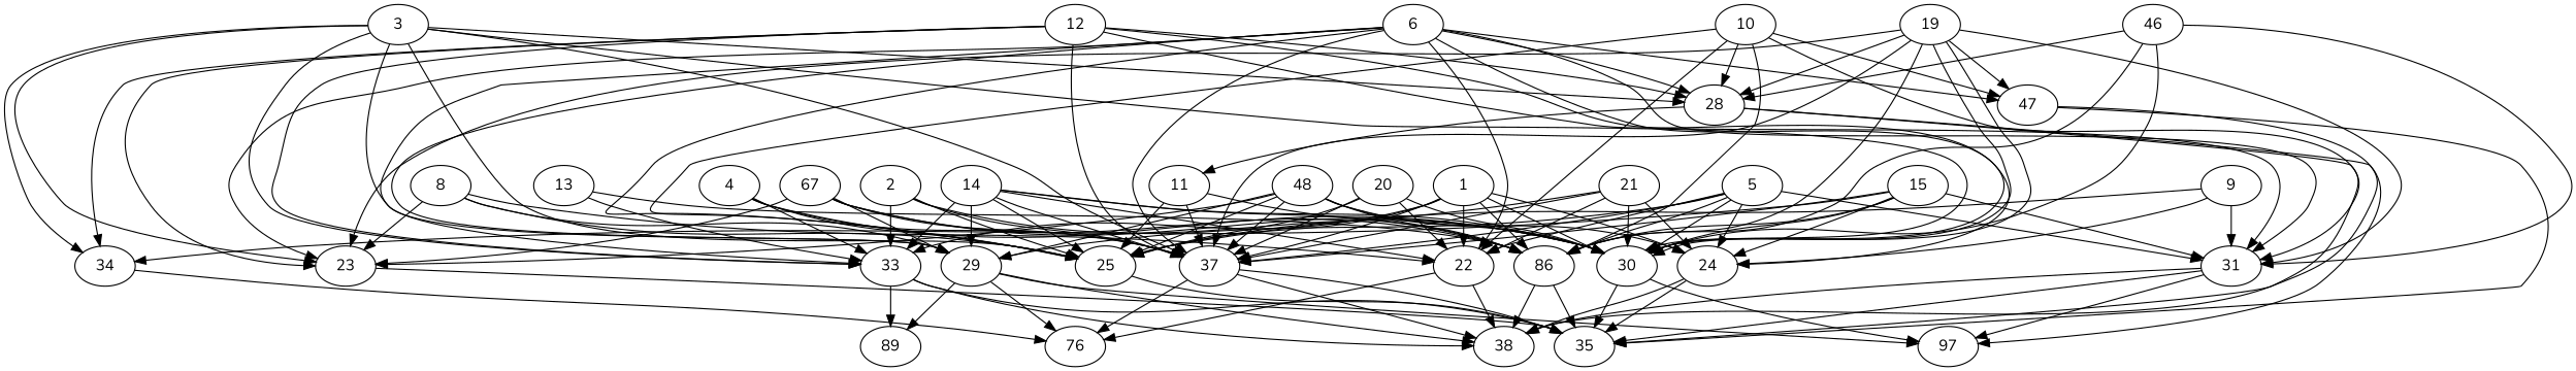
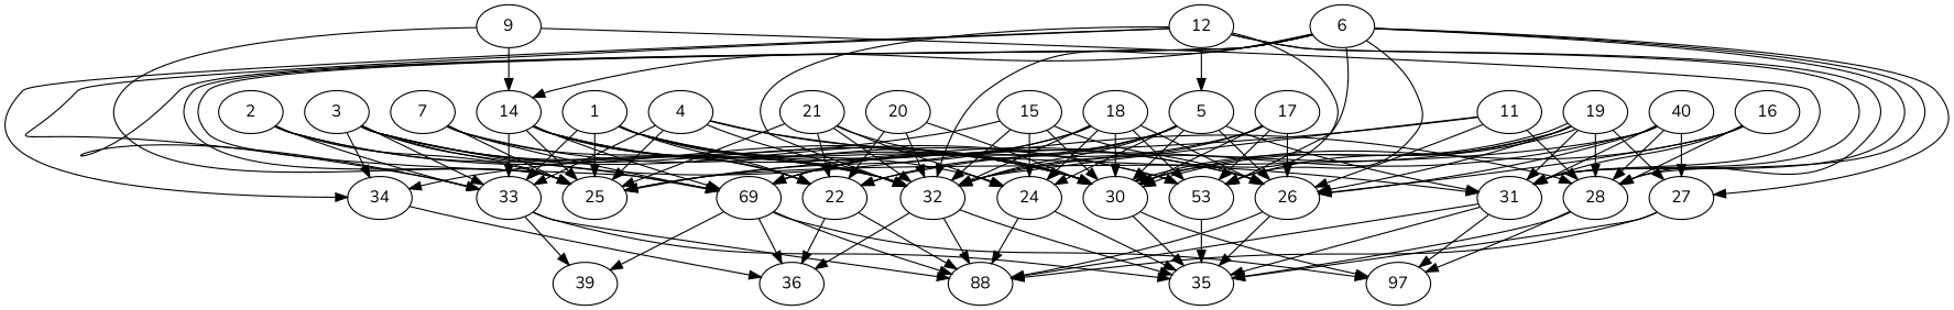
  digraph {
    fontname=Nunito
    node [alpha=0.04 fontname=Nunito]
    edge [fontname=Nunito]
    1 [alpha=0.17 expect_size=12195388117559470456832]
    22 [expect_size=2185034251089846730752]
    24 [alpha=0.01 expect_size=586881080379723776]
    25 [alpha=0.01 expect_size=631877136134054144]
-   26 [alpha=0.05 expect_size=12278700350022572 label=86]
+   26 [alpha=0.05 expect_size=12278700350022572]
    30 [alpha=0.07 expect_size=33946213023260644]
-   32 [alpha=0.01 expect_size=3634925696624187408384 label=37]
+   32 [alpha=0.01 expect_size=3634925696624187408384]
    33 [expect_size=4493937656018568704]
-   36 [alpha=0.03 expect_size=36051483383703072 label=76]
-   38 [alpha=0.10 expect_size=749560716751353856]
+   36 [alpha=0.03 expect_size=36051483383703072]
+   38 [alpha=0.10 expect_size=749560716751353856 label=88]
    35 [alpha=0.07 expect_size=17326440079768126]
    n12 [alpha=0.11 expect_size=56264507957720824 label=97]
-   39 [alpha=0.18 expect_size=2096747300796659400704 label=89]
+   39 [alpha=0.18 expect_size=2096747300796659400704]
    2 [alpha=0.01 expect_size=1299257097223040]
    3 [alpha=0.08 expect_size=18115154241308567011328]
-   23 [alpha=0.15 expect_size=1427856316737384448]
+   23 [alpha=0.15 expect_size=1427856316737384448 label=53]
    28 [alpha=0.13 expect_size=120611464806023168]
-   29 [alpha=0.20 expect_size=61160562332780696]
+   29 [alpha=0.20 expect_size=61160562332780696 label=69]
    34 [alpha=0.11 expect_size=3553118658756608000000]
    4 [alpha=0.14 expect_size=132364694394077008]
    31 [alpha=0.09 expect_size=326862966005293184]
    5 [alpha=0.20 expect_size=63903306085229456]
    6 [alpha=0.17 expect_size=241349030952216448]
-   27 [alpha=0.02 expect_size=107703056562774867968 label=47]
-   7 [expect_size=28749200155671740 label=8]
+   27 [alpha=0.02 expect_size=107703056562774867968]
+   7 [expect_size=28749200155671740]
    9 [alpha=0.00 expect_size=16420202503973900386304]
-   10 [alpha=0.17 expect_size=5245601871049503744]
+   10 [alpha=0.17 expect_size=5245601871049503744 label=40]
    11 [alpha=0.19 expect_size=210414653464275200]
    12 [alpha=0.08 expect_size=1557439447833495207936]
-   13 [alpha=0.11 expect_size=42429363767066944]
    14 [expect_size=79756784532201760]
    15 [alpha=0.14 expect_size=2933762014283852800]
-   16 [alpha=0.03 expect_size=3416114968180047 label=46]
-   17 [alpha=0.14 expect_size=47255894587510248 label=67]
-   18 [alpha=0.09 expect_size=1530536069148355584 label=48]
+   16 [alpha=0.03 expect_size=3416114968180047]
+   17 [alpha=0.14 expect_size=47255894587510248]
+   18 [alpha=0.09 expect_size=1530536069148355584]
    19 [alpha=0.08 expect_size=5082239063751818]
    20 [alpha=0.08 expect_size=1330795884105625]
    21 [alpha=0.12 expect_size=43569609930598288]
    1 -> 22
    1 -> 24
    1 -> 25
    1 -> 26
    1 -> 30
    1 -> 32
    1 -> 33
    22 -> 36
    22 -> 38
    24 -> 38
    24 -> 35
-   25 -> 35
    26 -> 38
    26 -> 35
    30 -> 35
    30 -> n12
    32 -> 36
    32 -> 38
    32 -> 35
    33 -> 38
    33 -> 35
    33 -> 39
    2 -> 25
    2 -> 30
    2 -> 32
    2 -> 33
    3 -> 25
    3 -> 30
    3 -> 32
    3 -> 33
    3 -> 23
    3 -> 28
    3 -> 29
    3 -> 34
    23 -> 35
    28 -> 35
    28 -> n12
    29 -> 36
    29 -> 38
    29 -> n12
    29 -> 39
    34 -> 36
    4 -> 25
    4 -> 30
    4 -> 32
    4 -> 33
-   15 -> 31
+   4 -> 31
    31 -> 38
    31 -> 35
    31 -> n12
    5 -> 22
    5 -> 24
    5 -> 26
    5 -> 30
    5 -> 32
    5 -> 29
    5 -> 31
-   6 -> 22
+   6 -> 14
    6 -> 25
    6 -> 30
    6 -> 32
    6 -> 33
    6 -> 23
    6 -> 28
    6 -> 29
    6 -> 31
    6 -> 27
    27 -> 38
    27 -> 35
    7 -> 22
    7 -> 25
    7 -> 23
    7 -> 29
-   9 -> 24
+   9 -> 14
    9 -> 25
    9 -> 31
    10 -> 22
    10 -> 25
    10 -> 26
    10 -> 28
    10 -> 31
    10 -> 27
    11 -> 25
    11 -> 26
    11 -> 32
-   28 -> 11
-   12 -> 24
+   11 -> 28
+   12 -> 5
    12 -> 32
    12 -> 33
    12 -> 23
    12 -> 28
    12 -> 34
    12 -> 31
-   13 -> 26
-   13 -> 33
    14 -> 22
    14 -> 25
    14 -> 26
    14 -> 30
    14 -> 32
    14 -> 33
    14 -> 29
    15 -> 24
    15 -> 26
    15 -> 30
    15 -> 32
    15 -> 34
    16 -> 26
    16 -> 30
    16 -> 28
    16 -> 31
    17 -> 26
    17 -> 30
    17 -> 32
    17 -> 23
    17 -> 29
    18 -> 24
    18 -> 25
    18 -> 26
    18 -> 30
    18 -> 32
    18 -> 23
    18 -> 29
    19 -> 26
    19 -> 30
    19 -> 30
    19 -> 32
    19 -> 23
    19 -> 28
    19 -> 31
    19 -> 27
    20 -> 22
-   20 -> 25
    20 -> 30
    20 -> 32
    21 -> 22
    21 -> 24
    21 -> 25
    21 -> 30
    21 -> 32
  }
